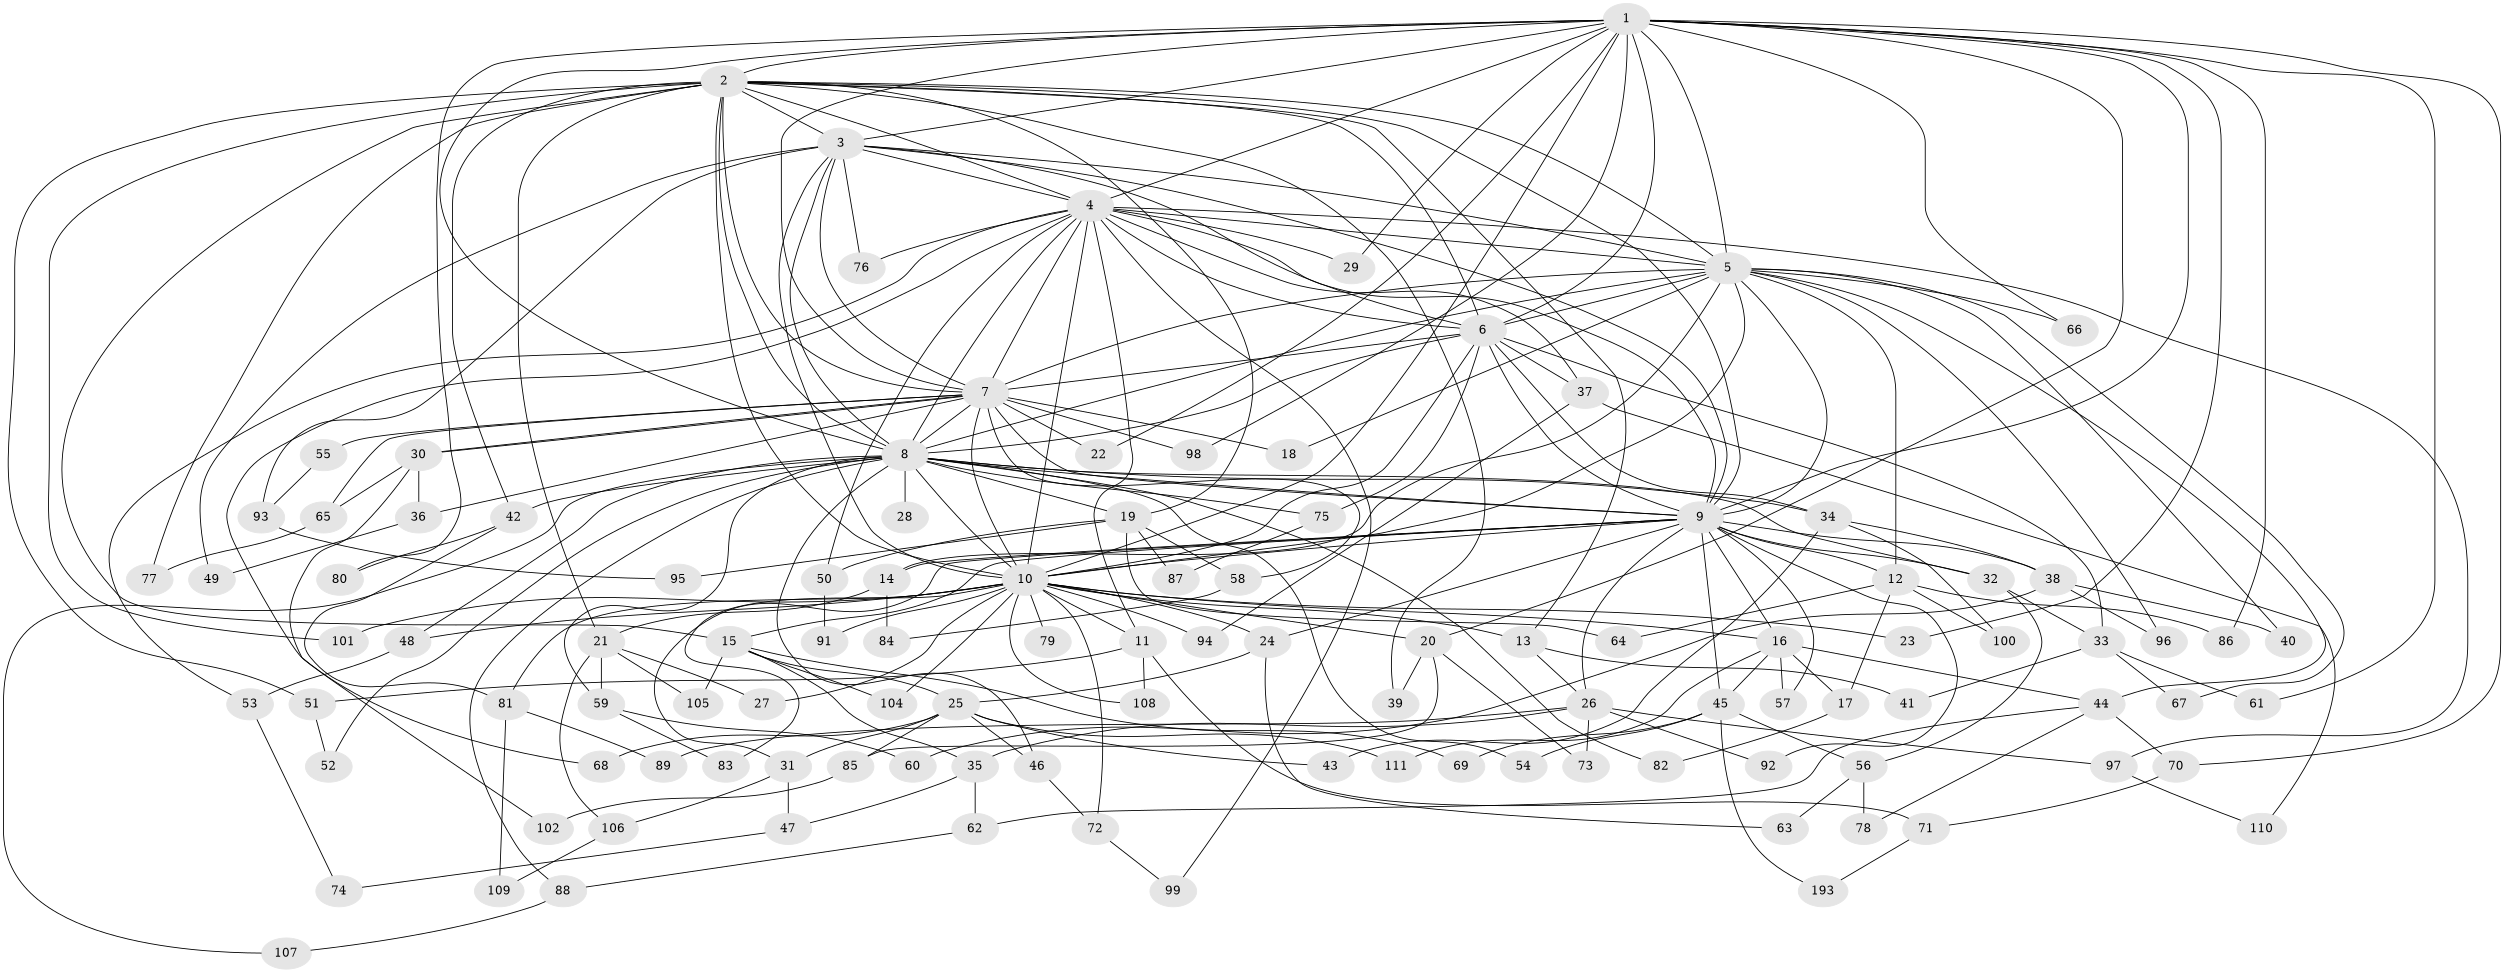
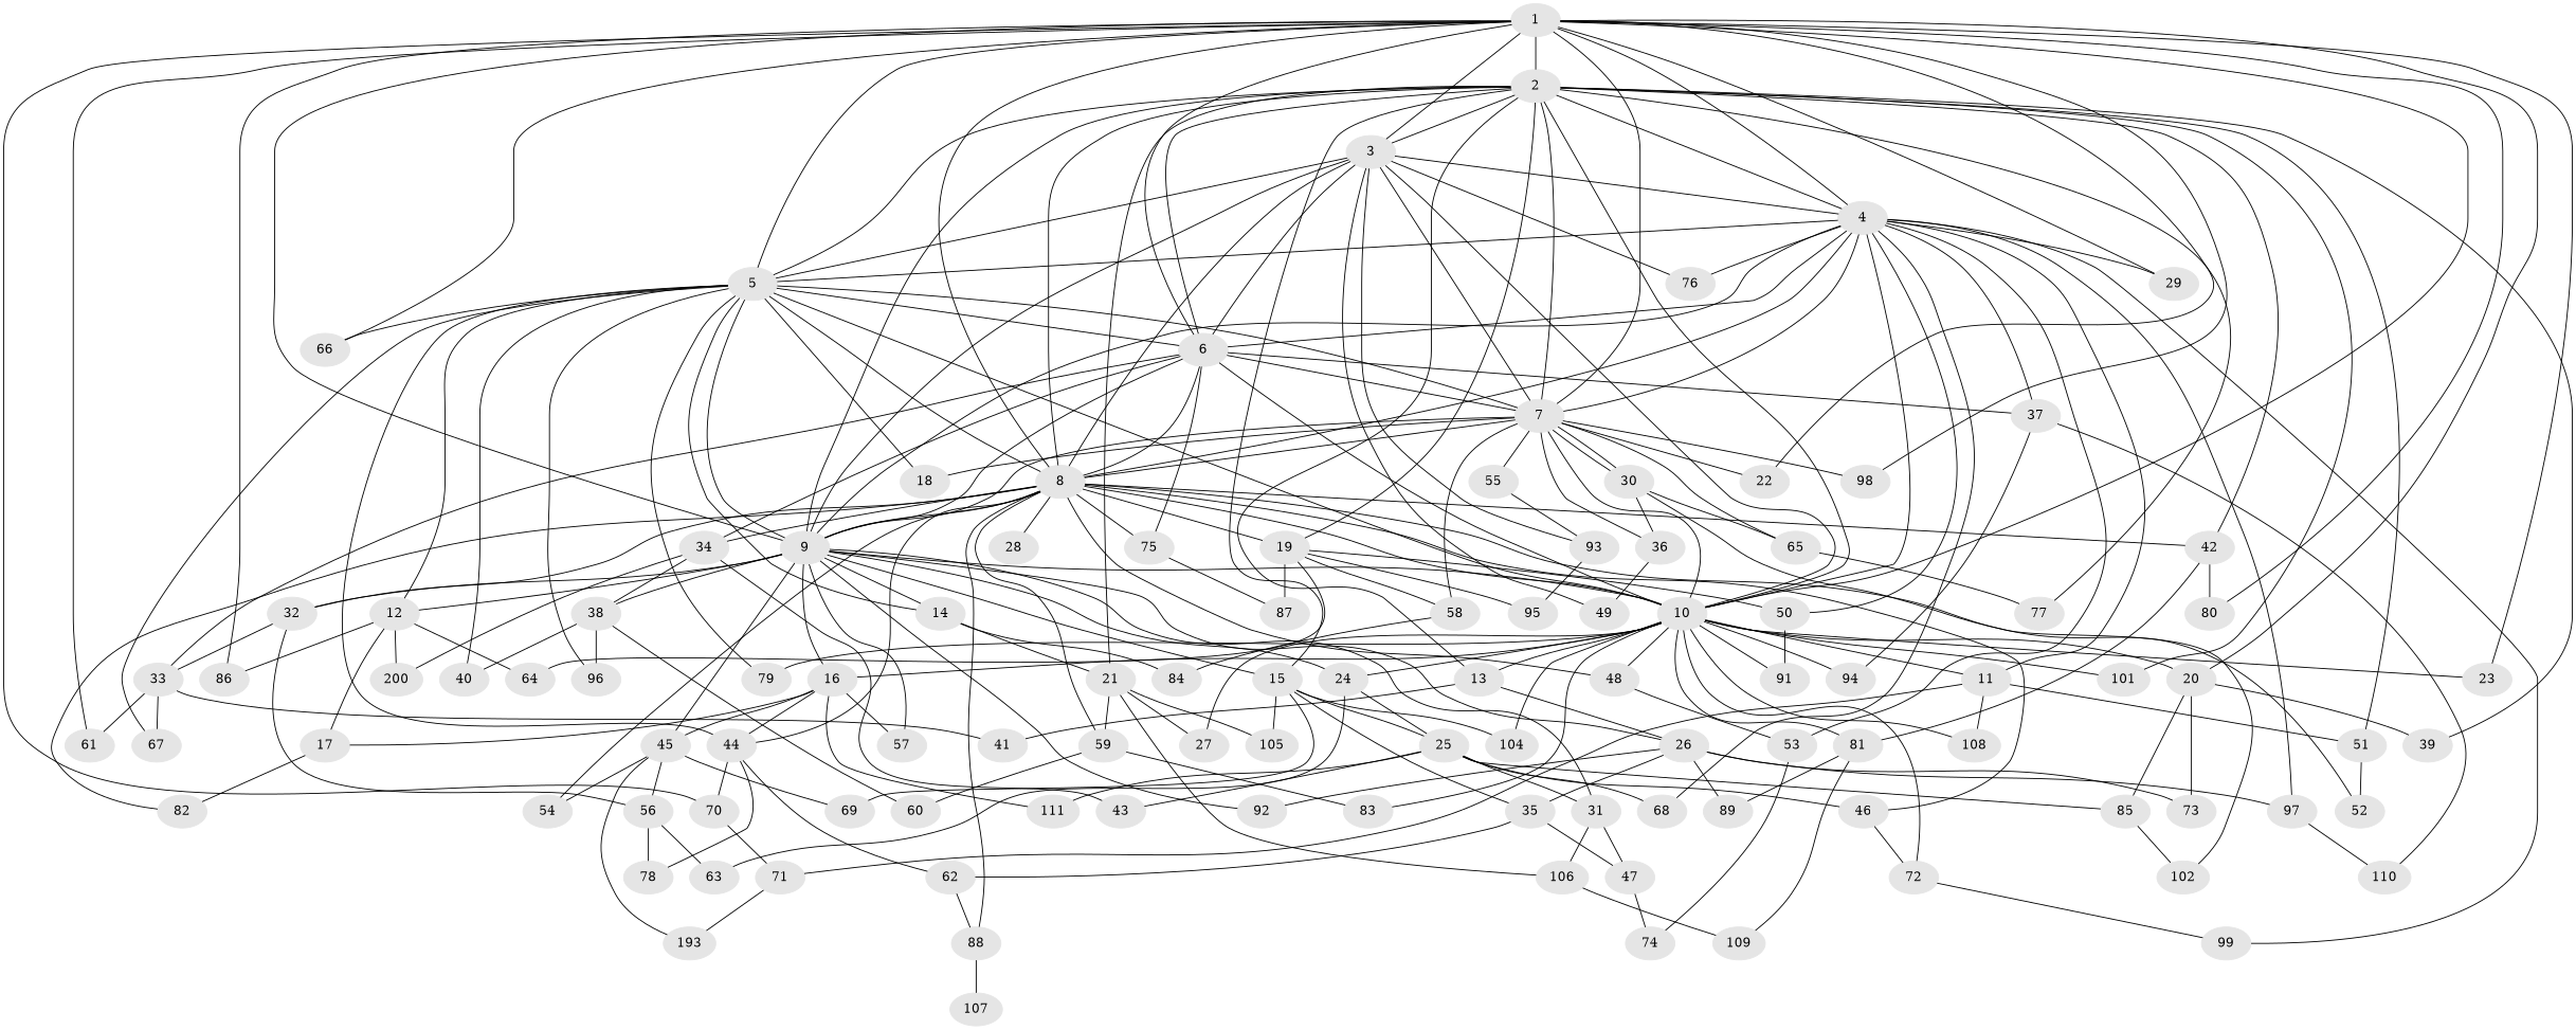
  graph {
    node [color=gray90 style=filled]
    1
    2
    3
    4
    5
    6
    7
    8
    9
    10
    20
    22
    23
    29
    61
    66
    70
    80
    86
    98
    13
    15
    19
    21
    39
    42
    51
    77
    101
    49
    76
    93
    11
    37
    50
    53
    68
    97
    99
    12
    14
    18
    40
    44
    67
    79
    96
    33
    34
    75
    30
    36
    55
    58
    65
    28
    32
    46
    48
    52
    54
    59
    82
    88
    107
    16
    24
    26
    31
    38
    45
    57
    92
    27
    72
    81
    83
    91
    94
    104
    108
    73
    85
    71
    41
    25
    35
    69
    105
    64
    87
    95
    106
    110
    74
    17
-   100
+   100 [label=200]
    84
    62
    78
    43
    102
    56
    60
    111
    63
    89
    47
    n109 [label=193]
    109
    1 -- 2
    1 -- 3
    1 -- 4
    1 -- 5
    1 -- 6
    1 -- 7
    1 -- 8
    1 -- 9
    1 -- 10
    1 -- 20
    1 -- 22
    1 -- 23
    1 -- 29
    1 -- 61
    1 -- 66
    1 -- 70
    1 -- 80
    1 -- 86
    1 -- 98
    2 -- 3
    2 -- 4
    2 -- 5
    2 -- 6
    2 -- 7
    2 -- 8
    2 -- 9
    2 -- 10
    2 -- 13
    2 -- 15
    2 -- 19
    2 -- 21
    2 -- 39
    2 -- 42
    2 -- 51
    2 -- 77
    2 -- 101
    3 -- 4
    3 -- 5
    3 -- 6
    3 -- 7
    3 -- 8
    3 -- 9
    3 -- 10
    3 -- 49
    3 -- 76
    3 -- 93
    4 -- 5
    4 -- 6
    4 -- 7
    4 -- 8
    4 -- 9
    4 -- 10
    4 -- 29
    4 -- 76
    4 -- 11
    4 -- 37
    4 -- 50
    4 -- 53
    4 -- 68
    4 -- 97
    4 -- 99
    5 -- 6
    5 -- 7
    5 -- 8
    5 -- 9
    5 -- 10
    5 -- 66
    5 -- 12
    5 -- 14
    5 -- 18
    5 -- 40
    5 -- 44
    5 -- 67
+   5 -- 79
    5 -- 96
    6 -- 7
    6 -- 8
    6 -- 9
    6 -- 10
    6 -- 37
    6 -- 33
    6 -- 34
    6 -- 75
    7 -- 8
    7 -- 9
    7 -- 10
    7 -- 22
    7 -- 98
    7 -- 18
    7 -- 30
    7 -- 30
    7 -- 36
    7 -- 55
    7 -- 58
    7 -- 65
    8 -- 9
    8 -- 10
    8 -- 19
    8 -- 42
    8 -- 34
    8 -- 75
    8 -- 28
    8 -- 32
    8 -- 46
    8 -- 48
    8 -- 52
    8 -- 54
    8 -- 59
    8 -- 82
    8 -- 88
-   8 -- 107
+   8 -- 44
    9 -- 10
    9 -- 15
    9 -- 12
    9 -- 14
    9 -- 32
    9 -- 16
    9 -- 24
    9 -- 26
    9 -- 31
    9 -- 38
    9 -- 45
    9 -- 57
    9 -- 92
    10 -- 20
    10 -- 23
    10 -- 13
    10 -- 101
    10 -- 11
    10 -- 79
    10 -- 48
    10 -- 16
    10 -- 24
    10 -- 27
    10 -- 72
    10 -- 81
    10 -- 83
    10 -- 91
    10 -- 94
    10 -- 104
    10 -- 108
    20 -- 39
    20 -- 73
    20 -- 85
    70 -- 71
    13 -- 26
    13 -- 41
    15 -- 104
    15 -- 25
    15 -- 35
    15 -- 69
    15 -- 105
    19 -- 50
    19 -- 58
    19 -- 64
    19 -- 87
    19 -- 95
    21 -- 59
    21 -- 27
    21 -- 105
    21 -- 106
    42 -- 80
    42 -- 81
    51 -- 52
    93 -- 95
    11 -- 51
    11 -- 108
    11 -- 71
    37 -- 94
    37 -- 110
    50 -- 91
    53 -- 74
    97 -- 110
    12 -- 86
    12 -- 64
    12 -- 17
    12 -- 100
    14 -- 21
    14 -- 84
    44 -- 70
    44 -- 62
    44 -- 78
    33 -- 61
    33 -- 67
    33 -- 41
    34 -- 38
    34 -- 100
    34 -- 43
    75 -- 87
    30 -- 36
    30 -- 65
    30 -- 102
    36 -- 49
    55 -- 93
    58 -- 84
    65 -- 77
    32 -- 33
    32 -- 56
    46 -- 72
    48 -- 53
    59 -- 83
    59 -- 60
    88 -- 107
    16 -- 44
    16 -- 45
    16 -- 57
    16 -- 17
    16 -- 111
    24 -- 25
    24 -- 63
    26 -- 97
    26 -- 92
    26 -- 73
    26 -- 35
    26 -- 89
    31 -- 106
    31 -- 47
    38 -- 40
    38 -- 96
    38 -- 60
    45 -- 54
    45 -- 69
    45 -- 56
    45 -- n109
    72 -- 99
    81 -- 89
    81 -- 109
    85 -- 102
    71 -- n109
    25 -- 68
    25 -- 46
    25 -- 31
    25 -- 85
    25 -- 43
    25 -- 111
    35 -- 62
    35 -- 47
    106 -- 109
    17 -- 82
    62 -- 88
    56 -- 78
    56 -- 63
    47 -- 74
  }
